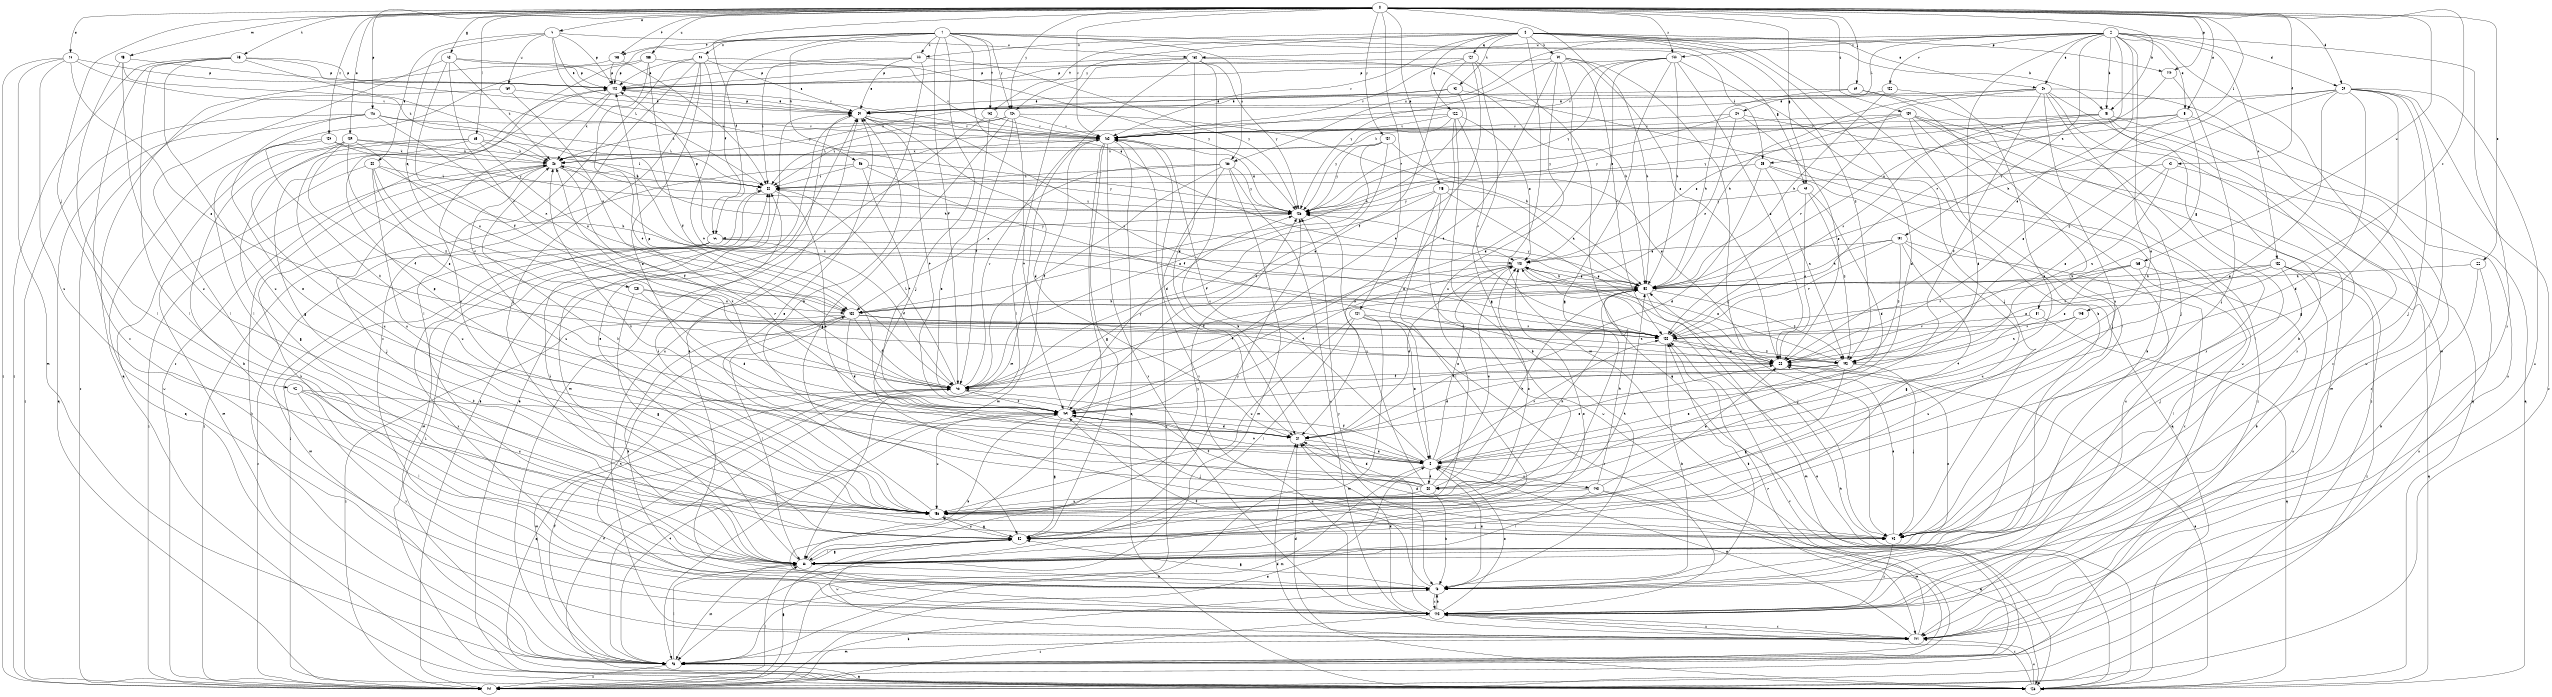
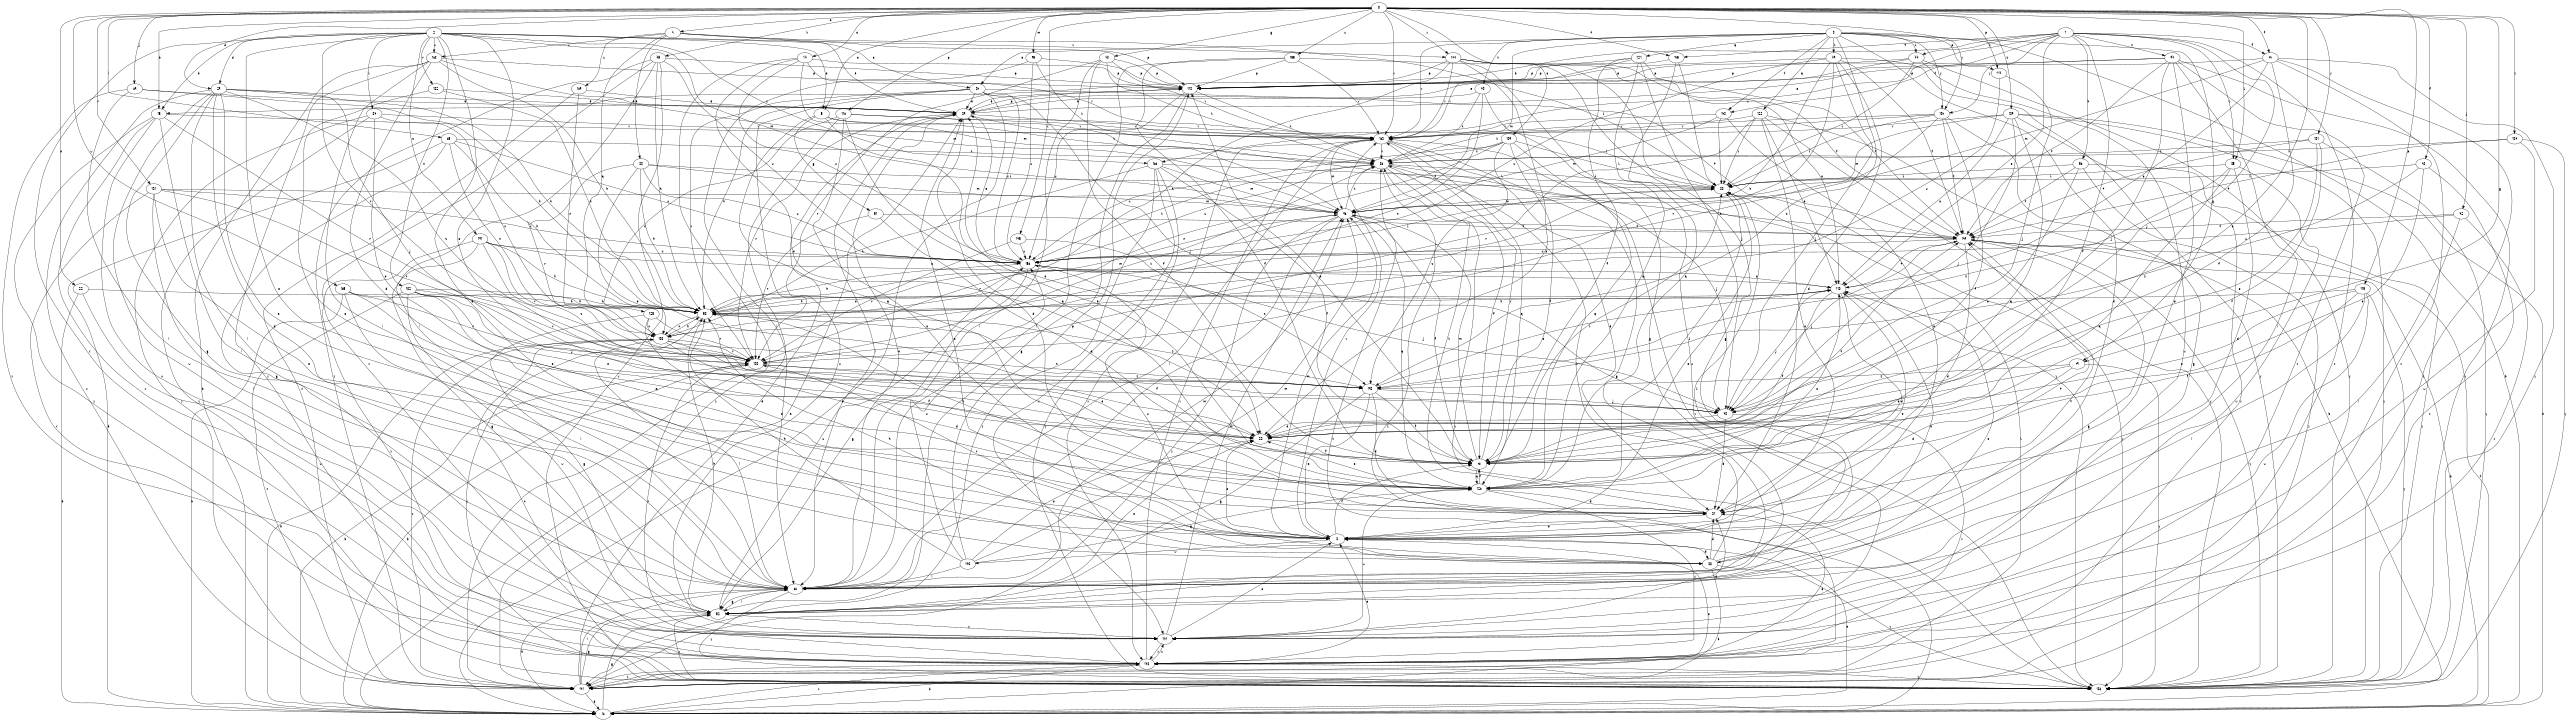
  strict digraph {
    fontname="Patrick Hand"
    node [fontname="Patrick Hand"]
    edge [fontname="Patrick Hand"]
    0
    4
    5
    15
    17
    22
    23
    29
    43
    44
    48
    49
    65
    69
    72
    75
    85
    95
    109
    115
    116
    117
    131
    137
    145
    155
    163
    165
    175
    177
    181
    184
    189
    168
    38
    39
    88
    118
    125
    169
    51
    n42 [label=86]
    126
    133
    178
    66
    171
    186
    141
    96
    156
    16
    58
    46
    73
    8
    30
    193
    52
    110
    31
    103
    149
    1
    56
    77
    97
    148
    166
    2
    34
    87
    102
    132
    191
    170
    3
    78
    79
    121
    122
    0 -> 4 [label=a]
    0 -> 5 [label=a]
    0 -> 15 [label=b]
    0 -> 17 [label=c]
    0 -> 22 [label=c]
    0 -> 23 [label=c]
    0 -> 29 [label=d]
    0 -> 43 [label=f]
    0 -> 44 [label=f]
    0 -> 48 [label=g]
    0 -> 49 [label=g]
    0 -> 65 [label=i]
    0 -> 69 [label=j]
    0 -> 72 [label=j]
    0 -> 75 [label=k]
    0 -> 85 [label=l]
    0 -> 95 [label=m]
    0 -> 109 [label=o]
    0 -> 115 [label=p]
    0 -> 116 [label=p]
    0 -> 117 [label=p]
    0 -> 131 [label=r]
    0 -> 137 [label=s]
    0 -> 145 [label=t]
    0 -> 155 [label=u]
    0 -> 163 [label=v]
    0 -> 165 [label=w]
    0 -> 175 [label=x]
    0 -> 177 [label=x]
    0 -> 181 [label=y]
    0 -> 184 [label=y]
    0 -> 189 [label=z]
    4 -> 168 [label=w]
    4 -> 38 [label=e]
    4 -> 39 [label=e]
    4 -> 88 [label=l]
    4 -> 118 [label=p]
    4 -> 125 [label=q]
    4 -> 169 [label=w]
    5 -> 23 [label=c]
    5 -> 163 [label=v]
    5 -> 51 [label=g]
    5 -> n42 [label=k]
    5 -> 126 [label=q]
    15 -> 163 [label=v]
    15 -> 133 [label=r]
    15 -> 178 [label=x]
    15 -> 66 [label=i]
    15 -> 171 [label=w]
    15 -> 186 [label=y]
    17 -> 23 [label=c]
    17 -> 163 [label=v]
    17 -> 118 [label=p]
    17 -> 141 [label=s]
    17 -> 96 [label=m]
    17 -> 156 [label=u]
    22 -> 171 [label=w]
    22 -> 16 [label=b]
    22 -> 58 [label=h]
    23 -> 46 [label=f]
    29 -> 39 [label=e]
    29 -> 66 [label=i]
    29 -> 171 [label=w]
    29 -> 141 [label=s]
    29 -> 58 [label=h]
    29 -> 73 [label=j]
    29 -> 8 [label=a]
    29 -> 30 [label=d]
    29 -> 193 [label=z]
    29 -> 52 [label=g]
    43 -> 23 [label=c]
    43 -> 88 [label=l]
    43 -> 178 [label=x]
    43 -> 193 [label=z]
    44 -> 118 [label=p]
    44 -> 178 [label=x]
-   186 -> 44 [label=y]
+   44 -> 186 [label=y]
    44 -> 141 [label=s]
    44 -> 96 [label=m]
    44 -> 46 [label=f]
    44 -> 110 [label=o]
    48 -> 163 [label=v]
    48 -> 118 [label=p]
    48 -> n42 [label=k]
    48 -> 133 [label=r]
    48 -> 66 [label=i]
    48 -> 46 [label=f]
    49 -> 23 [label=c]
    49 -> 186 [label=y]
    49 -> 193 [label=z]
    49 -> 31 [label=d]
    65 -> n42 [label=k]
    65 -> 156 [label=u]
    65 -> 16 [label=b]
    65 -> 58 [label=h]
    65 -> 52 [label=g]
    65 -> 103 [label=n]
    69 -> 39 [label=e]
    69 -> 178 [label=x]
    69 -> 66 [label=i]
    69 -> 58 [label=h]
    72 -> 178 [label=x]
    72 -> 66 [label=i]
    72 -> 156 [label=u]
    72 -> 149 [label=t]
    75 -> 118 [label=p]
    75 -> 178 [label=x]
    75 -> 66 [label=i]
    75 -> 186 [label=y]
    75 -> 141 [label=s]
    75 -> 156 [label=u]
    75 -> 58 [label=h]
    85 -> 88 [label=l]
    85 -> 126 [label=q]
    85 -> 171 [label=w]
    85 -> 193 [label=z]
    85 -> 31 [label=d]
    95 -> 118 [label=p]
    95 -> n42 [label=k]
    95 -> 66 [label=i]
    95 -> 156 [label=u]
    109 -> 88 [label=l]
    109 -> n42 [label=k]
    109 -> 126 [label=q]
    109 -> 156 [label=u]
    109 -> 46 [label=f]
    109 -> 193 [label=z]
    109 -> 103 [label=n]
    115 -> 23 [label=c]
    115 -> 66 [label=i]
    115 -> 171 [label=w]
    115 -> 186 [label=y]
    115 -> 58 [label=h]
    115 -> 46 [label=f]
    116 -> 163 [label=v]
    116 -> 88 [label=l]
    116 -> 126 [label=q]
    116 -> 141 [label=s]
    116 -> 8 [label=a]
    116 -> 103 [label=n]
    117 -> 58 [label=u]
    117 -> 73 [label=j]
    131 -> 133 [label=r]
    131 -> 178 [label=x]
    131 -> 66 [label=i]
    131 -> 96 [label=m]
    131 -> 156 [label=u]
    131 -> 8 [label=a]
    137 -> n42 [label=k]
    137 -> 171 [label=w]
    137 -> 186 [label=y]
    137 -> 149 [label=t]
    145 -> 88 [label=l]
    145 -> 118 [label=p]
    145 -> 126 [label=q]
    155 -> 163 [label=v]
    155 -> 118 [label=p]
    155 -> 66 [label=i]
    155 -> 46 [label=f]
    155 -> 149 [label=t]
    163 -> n42 [label=k]
    163 -> 126 [label=q]
    163 -> 178 [label=x]
    163 -> 66 [label=i]
    163 -> 96 [label=m]
    163 -> 52 [label=g]
    163 -> 31 [label=d]
    165 -> 23 [label=c]
    165 -> 133 [label=r]
    165 -> 66 [label=i]
    165 -> 16 [label=b]
    165 -> 58 [label=h]
    175 -> 133 [label=r]
    175 -> 156 [label=u]
    175 -> 193 [label=z]
    177 -> 23 [label=c]
    177 -> 163 [label=v]
    177 -> 118 [label=p]
    177 -> 186 [label=y]
    177 -> 58 [label=h]
    177 -> 73 [label=j]
    177 -> 52 [label=g]
    177 -> 110 [label=o]
    181 -> 23 [label=c]
    181 -> n42 [label=k]
    181 -> 186 [label=y]
    181 -> 46 [label=f]
    181 -> 149 [label=t]
    184 -> 163 [label=v]
    184 -> 88 [label=l]
    184 -> n42 [label=k]
    184 -> 58 [label=h]
    184 -> 46 [label=f]
    184 -> 52 [label=g]
    184 -> 149 [label=t]
    189 -> 163 [label=v]
    189 -> 126 [label=q]
    189 -> 186 [label=y]
    189 -> 141 [label=s]
    189 -> 96 [label=m]
    189 -> 16 [label=b]
    189 -> 73 [label=j]
    189 -> 110 [label=o]
    168 -> 118 [label=p]
    168 -> 66 [label=i]
    168 -> 186 [label=y]
    168 -> 96 [label=m]
    168 -> 16 [label=b]
    168 -> 58 [label=h]
    168 -> 31 [label=d]
    38 -> 23 [label=c]
    38 -> 88 [label=l]
    38 -> 133 [label=r]
    38 -> 96 [label=m]
    38 -> 156 [label=u]
    38 -> 58 [label=h]
    39 -> 163 [label=v]
    39 -> 118 [label=p]
    39 -> 133 [label=r]
    39 -> 66 [label=i]
    39 -> 31 [label=d]
    39 -> 149 [label=t]
    88 -> 186 [label=y]
    88 -> 96 [label=m]
    88 -> 8 [label=a]
    118 -> 39 [label=e]
    118 -> n42 [label=k]
    118 -> 156 [label=u]
    118 -> 52 [label=g]
    125 -> 133 [label=r]
    125 -> 52 [label=g]
    125 -> 31 [label=d]
    125 -> 103 [label=n]
    169 -> 39 [label=e]
    169 -> 141 [label=s]
    169 -> 103 [label=n]
    51 -> 126 [label=q]
    51 -> 133 [label=r]
    51 -> 149 [label=t]
    n42 -> 88 [label=l]
    n42 -> 186 [label=y]
    n42 -> 141 [label=s]
    n42 -> 156 [label=u]
    n42 -> 46 [label=f]
    n42 -> 73 [label=j]
    126 -> 23 [label=c]
    126 -> 39 [label=e]
    126 -> 88 [label=l]
    126 -> 178 [label=x]
    126 -> 171 [label=w]
    126 -> 58 [label=h]
    126 -> 46 [label=f]
    126 -> 110 [label=o]
    126 -> 31 [label=d]
    133 -> 23 [label=c]
    133 -> n42 [label=k]
    133 -> 16 [label=b]
    133 -> 193 [label=z]
    178 -> 163 [label=v]
    178 -> 171 [label=w]
    178 -> 186 [label=y]
    178 -> 141 [label=s]
    178 -> 16 [label=b]
    178 -> 8 [label=a]
    178 -> 31 [label=d]
    178 -> 103 [label=n]
    66 -> 23 [label=c]
    66 -> 39 [label=e]
    66 -> 88 [label=l]
    66 -> 186 [label=y]
    66 -> 96 [label=m]
    66 -> 16 [label=b]
    66 -> 52 [label=g]
    66 -> 110 [label=o]
    171 -> 133 [label=r]
    171 -> 178 [label=x]
    171 -> 96 [label=m]
    171 -> 8 [label=a]
    171 -> 31 [label=d]
    186 -> 163 [label=v]
    141 -> 39 [label=e]
    141 -> 88 [label=l]
    141 -> 66 [label=i]
    141 -> 16 [label=b]
    141 -> 8 [label=a]
    141 -> 52 [label=g]
    96 -> n42 [label=k]
    96 -> 126 [label=q]
    96 -> 133 [label=r]
    96 -> 66 [label=i]
    96 -> 141 [label=s]
    96 -> 46 [label=f]
    96 -> 149 [label=t]
    156 -> 39 [label=e]
    156 -> 88 [label=l]
    156 -> n42 [label=k]
    156 -> 58 [label=h]
    156 -> 73 [label=j]
    156 -> 52 [label=g]
    156 -> 110 [label=o]
    16 -> 39 [label=e]
    16 -> n42 [label=k]
    16 -> 133 [label=b]
    16 -> 178 [label=x]
    16 -> 8 [label=a]
    16 -> 52 [label=g]
    16 -> 149 [label=t]
    58 -> 186 [label=y]
    58 -> 96 [label=m]
    58 -> 46 [label=f]
    58 -> 193 [label=z]
    58 -> 110 [label=o]
    58 -> 103 [label=n]
    46 -> 163 [label=v]
    46 -> 88 [label=l]
    46 -> 118 [label=p]
    46 -> 126 [label=q]
    46 -> 96 [label=m]
    46 -> 149 [label=t]
    73 -> 23 [label=c]
    73 -> 178 [label=x]
    73 -> 31 [label=d]
    8 -> 23 [label=c]
    8 -> 163 [label=v]
    8 -> 133 [label=r]
    8 -> 96 [label=m]
    8 -> 46 [label=f]
    8 -> 30 [label=d]
    8 -> 110 [label=o]
    8 -> 149 [label=t]
    8 -> 170 [label=w]
    30 -> 39 [label=e]
    30 -> n42 [label=k]
    30 -> 186 [label=y]
    30 -> 156 [label=u]
    30 -> 16 [label=b]
    30 -> 58 [label=h]
    30 -> 110 [label=o]
    30 -> 31 [label=d]
    30 -> 149 [label=t]
    193 -> 46 [label=f]
    193 -> 73 [label=j]
    193 -> 8 [label=a]
    193 -> 52 [label=g]
    193 -> 110 [label=o]
    193 -> 31 [label=d]
    52 -> 66 [label=i]
    52 -> 171 [label=w]
    52 -> 186 [label=y]
    52 -> 156 [label=u]
    52 -> 58 [label=h]
    110 -> 58 [label=h]
    110 -> 46 [label=f]
    110 -> 73 [label=j]
    110 -> 31 [label=d]
    110 -> 149 [label=t]
    31 -> n42 [label=k]
    31 -> 8 [label=a]
    103 -> 133 [label=r]
    103 -> 66 [label=i]
    103 -> 141 [label=s]
    103 -> 16 [label=b]
    103 -> 58 [label=h]
    103 -> 46 [label=f]
    103 -> 193 [label=z]
    103 -> 31 [label=d]
    149 -> 186 [label=y]
    149 -> 156 [label=u]
    149 -> 16 [label=b]
    149 -> 73 [label=j]
    149 -> 52 [label=g]
    149 -> 31 [label=d]
    1 -> 15 [label=b]
    1 -> 44 [label=f]
    1 -> 85 [label=l]
    1 -> 145 [label=t]
    1 -> 184 [label=y]
    1 -> 141 [label=s]
    1 -> 46 [label=f]
    1 -> 73 [label=j]
    1 -> 110 [label=o]
    1 -> 56 [label=h]
    1 -> 77 [label=k]
    1 -> 97 [label=n]
    1 -> 148 [label=t]
    1 -> 166 [label=w]
    56 -> 23 [label=c]
    56 -> 88 [label=l]
    56 -> 186 [label=y]
    56 -> 141 [label=s]
    56 -> 149 [label=t]
    77 -> 39 [label=e]
    77 -> 88 [label=l]
    77 -> 118 [label=p]
    77 -> 171 [label=w]
    77 -> 186 [label=y]
    97 -> 39 [label=e]
    97 -> 118 [label=p]
    97 -> 178 [label=x]
    97 -> 66 [label=i]
    97 -> 186 [label=y]
    97 -> 73 [label=j]
    97 -> 8 [label=a]
    97 -> 149 [label=t]
    148 -> 163 [label=v]
+   148 -> 88 [label=l]
    148 -> 96 [label=m]
    148 -> 8 [label=a]
    166 -> 88 [label=l]
    166 -> 171 [label=w]
    166 -> 186 [label=y]
    166 -> 141 [label=s]
    166 -> 96 [label=m]
    166 -> 46 [label=f]
    166 -> 103 [label=n]
    2 -> 5 [label=a]
    2 -> 15 [label=b]
    2 -> 23 [label=c]
    2 -> 29 [label=d]
    2 -> 177 [label=x]
    2 -> 168 [label=w]
    2 -> 133 [label=r]
    2 -> 178 [label=x]
    2 -> 96 [label=m]
    2 -> 8 [label=a]
    2 -> 30 [label=d]
    2 -> 166 [label=w]
    2 -> 34 [label=e]
    2 -> 87 [label=l]
    2 -> 102 [label=n]
    2 -> 132 [label=r]
    2 -> 191 [label=z]
    34 -> 39 [label=e]
    34 -> 133 [label=r]
-   34 -> 178 [label=x]
    34 -> 171 [label=w]
    34 -> 156 [label=u]
    34 -> 16 [label=b]
    34 -> 58 [label=h]
    34 -> 73 [label=j]
    34 -> 149 [label=t]
    87 -> 23 [label=c]
    87 -> 163 [label=v]
    87 -> 186 [label=y]
    87 -> 141 [label=s]
    87 -> 103 [label=n]
    102 -> 23 [label=c]
    102 -> 126 [label=q]
    102 -> 133 [label=r]
    102 -> 171 [label=w]
    102 -> 141 [label=s]
    102 -> 58 [label=h]
    102 -> 73 [label=j]
    132 -> 39 [label=e]
    132 -> 58 [label=h]
    132 -> 8 [label=a]
    191 -> 133 [label=r]
    191 -> 178 [label=x]
    191 -> 156 [label=u]
    191 -> 58 [label=h]
    191 -> 193 [label=z]
    191 -> 52 [label=g]
    191 -> 110 [label=o]
    170 -> 23 [label=c]
    170 -> 118 [label=p]
    170 -> 126 [label=q]
    170 -> 66 [label=i]
    170 -> 96 [label=m]
    170 -> 156 [label=u]
    170 -> 58 [label=h]
    3 -> 49 [label=g]
    3 -> 117 [label=p]
    3 -> 163 [label=v]
    3 -> 184 [label=y]
    3 -> 96 [label=m]
    3 -> 16 [label=b]
    3 -> 30 [label=d]
    3 -> 193 [label=z]
    3 -> 77 [label=k]
    3 -> 148 [label=t]
    3 -> 34 [label=e]
    3 -> 78 [label=k]
    3 -> 79 [label=k]
    3 -> 121 [label=q]
    3 -> 122 [label=q]
    78 -> 39 [label=e]
    78 -> n42 [label=k]
    78 -> 171 [label=w]
    78 -> 103 [label=n]
    79 -> 118 [label=p]
    79 -> 133 [label=r]
    79 -> 186 [label=y]
    79 -> 156 [label=u]
    79 -> 58 [label=h]
    79 -> 73 [label=j]
    79 -> 31 [label=d]
    79 -> 149 [label=t]
    121 -> 163 [label=v]
    121 -> 118 [label=p]
    121 -> 126 [label=q]
    121 -> 46 [label=f]
    121 -> 52 [label=g]
    121 -> 149 [label=t]
    122 -> 163 [label=v]
    122 -> 88 [label=l]
    122 -> 133 [label=r]
    122 -> 186 [label=y]
    122 -> 16 [label=b]
    122 -> 8 [label=a]
    122 -> 110 [label=o]
  }
